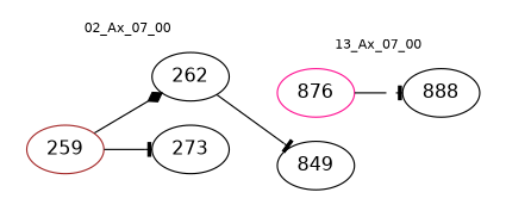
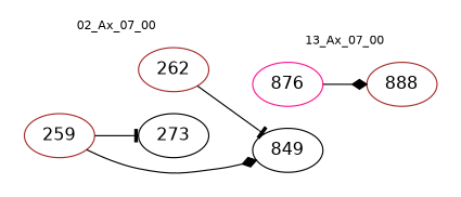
  digraph {
    fontname="DejaVu Sans"
    rankdir=LR
    node [color=black fontname="DejaVu Sans"]
    edge [arrowhead=tee color=black fontname="DejaVu Sans"]
    n1 [color=brown label=259]
    n2 [label=273]
-   n3 [label=262]
+   n3 [color=brown label=262]
    n4 [color=deeppink label=876]
    n5 [label=849]
-   n6 [label=888]
+   n6 [color=brown label=888]
    subgraph cluster_1 {
      color=white
      fontsize=10
      label="02_Ax_07_00"
      n1
      n2
      n3
    }
    subgraph cluster_2 {
      color=white
      fontsize=10
      label="13_Ax_07_00"
      n4
      n5
      n6
    }
    n1 -> n2
-   n1 -> n3 [arrowhead=diamond]
+   n1 -> n5 [arrowhead=diamond]
    n3 -> n5
-   n4 -> n6
+   n4 -> n6 [arrowhead=diamond]
  }
